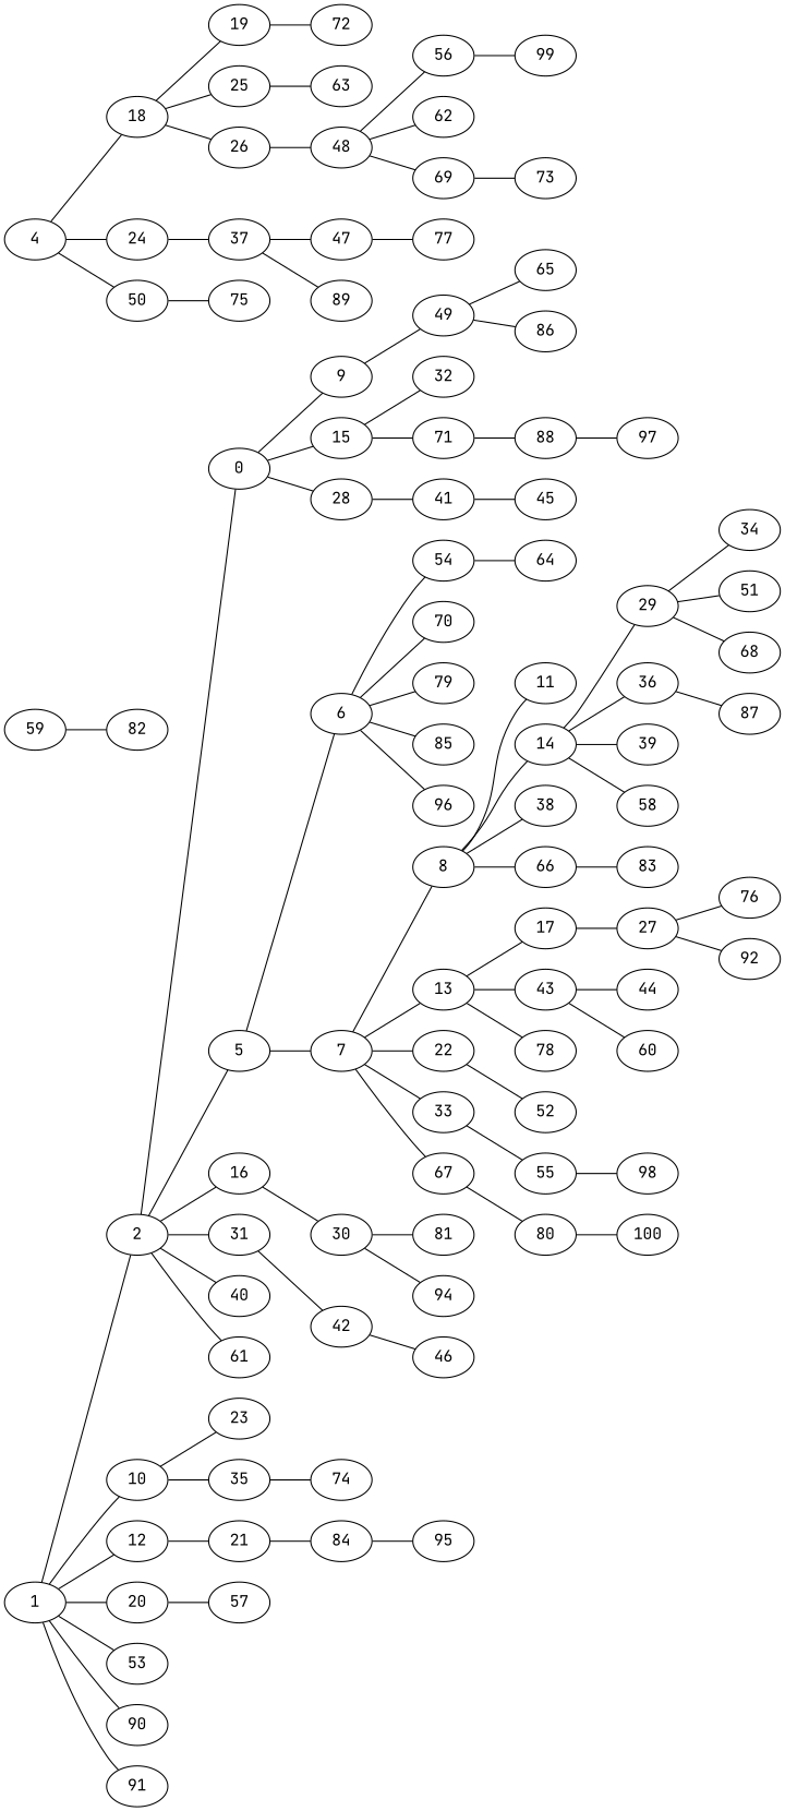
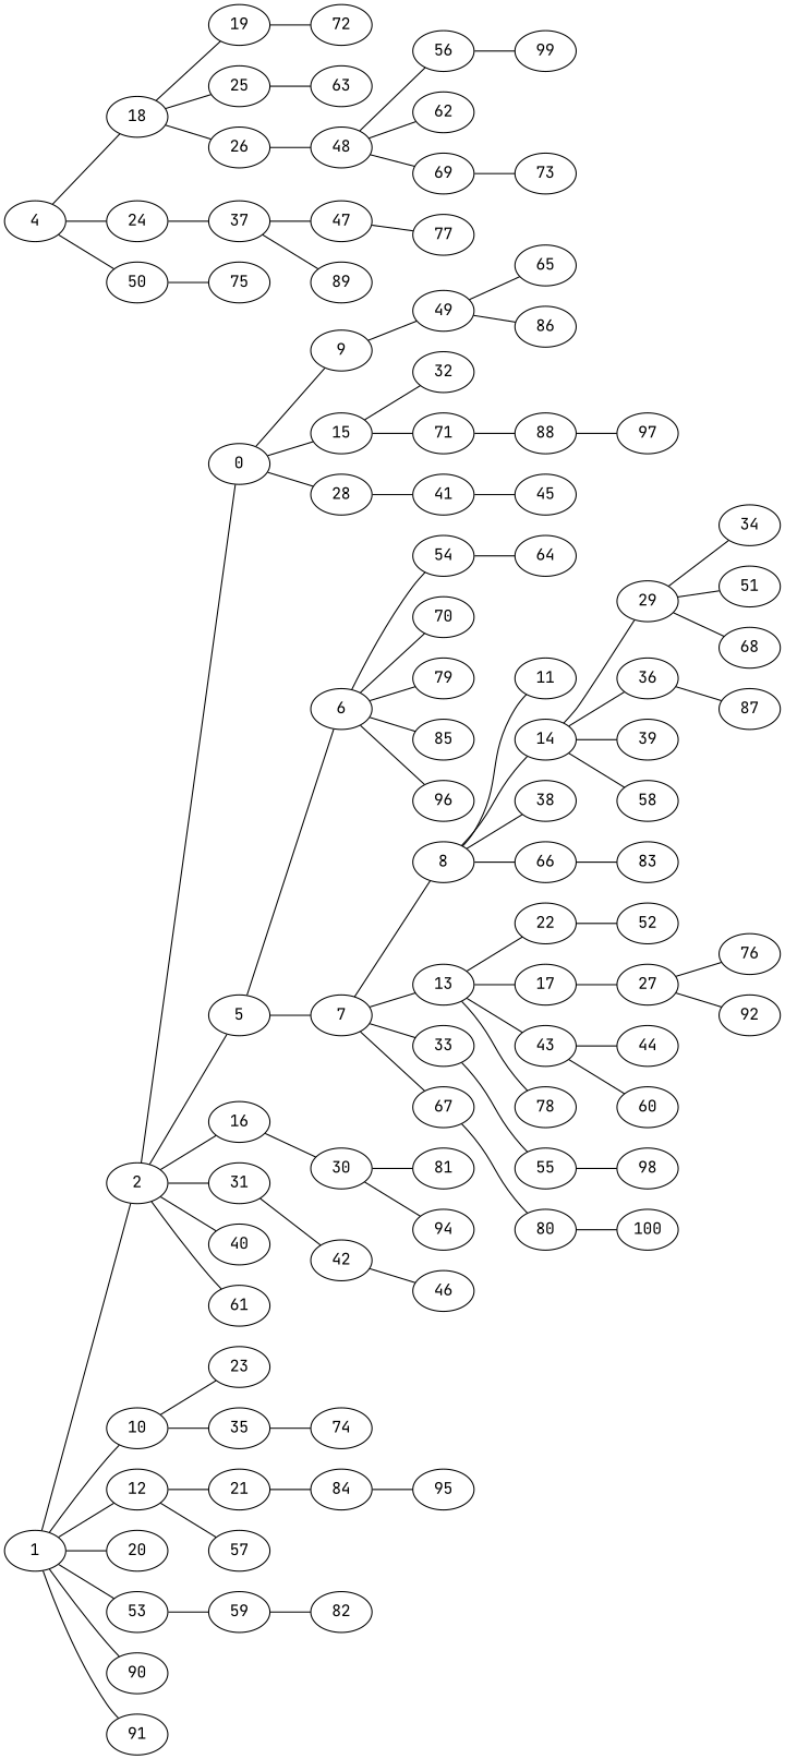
  graph {
    fontname="JetBrains Mono"
    rankdir=LR
    node [fontname="JetBrains Mono"]
    edge [fontname="JetBrains Mono"]
    1
    2
    10
    12
    20
    53
    90
    91
    n9 [label=0]
    5
    16
    31
    40
    61
    23
    35
    21
    57
    59
    9
    15
    28
    4
    18
    24
    50
    6
    7
    30
    42
    74
    84
    82
    49
    32
    71
    41
    19
    25
    26
    37
    75
    54
    70
    79
    85
    96
    8
    13
    22
    33
    67
    81
    94
    46
    65
    86
    88
    45
    72
    63
    48
    47
    89
    64
    11
    14
    38
    66
    17
    43
    78
    52
    55
    80
    29
    36
    39
    58
    83
    27
    44
    60
    98
    100
    34
    51
    68
    87
    95
    76
    92
    97
    56
    62
    69
    77
    99
    73
    1 -- 2
    1 -- 10
    1 -- 12
    1 -- 20
    1 -- 53
    1 -- 90
    1 -- 91
    2 -- n9
    2 -- 5
    2 -- 16
    2 -- 31
    2 -- 40
    2 -- 61
    10 -- 23
    10 -- 35
    12 -- 21
-   20 -- 57
+   12 -- 57
+   53 -- 59
    n9 -- 9
    n9 -- 15
    n9 -- 28
    5 -- 6
    5 -- 7
    16 -- 30
    31 -- 42
    35 -- 74
    21 -- 84
    59 -- 82
    9 -- 49
    15 -- 32
    15 -- 71
    28 -- 41
    4 -- 18
    4 -- 24
    4 -- 50
    18 -- 19
    18 -- 25
    18 -- 26
    24 -- 37
    50 -- 75
    6 -- 54
    6 -- 70
    6 -- 79
    6 -- 85
    6 -- 96
    7 -- 8
    7 -- 13
-   7 -- 22
+   13 -- 22
    7 -- 33
    7 -- 67
    30 -- 81
    30 -- 94
    42 -- 46
    84 -- 95
    49 -- 65
    49 -- 86
    71 -- 88
    41 -- 45
    19 -- 72
    25 -- 63
    26 -- 48
    37 -- 47
    37 -- 89
    54 -- 64
    8 -- 11
    8 -- 14
    8 -- 38
    8 -- 66
    13 -- 17
    13 -- 43
    13 -- 78
    22 -- 52
    33 -- 55
    67 -- 80
    88 -- 97
    48 -- 56
    48 -- 62
    48 -- 69
    47 -- 77
    14 -- 29
    14 -- 36
    14 -- 39
    14 -- 58
    66 -- 83
    17 -- 27
    43 -- 44
    43 -- 60
    55 -- 98
    80 -- 100
    29 -- 34
    29 -- 51
    29 -- 68
    36 -- 87
    27 -- 76
    27 -- 92
    56 -- 99
    69 -- 73
  }
